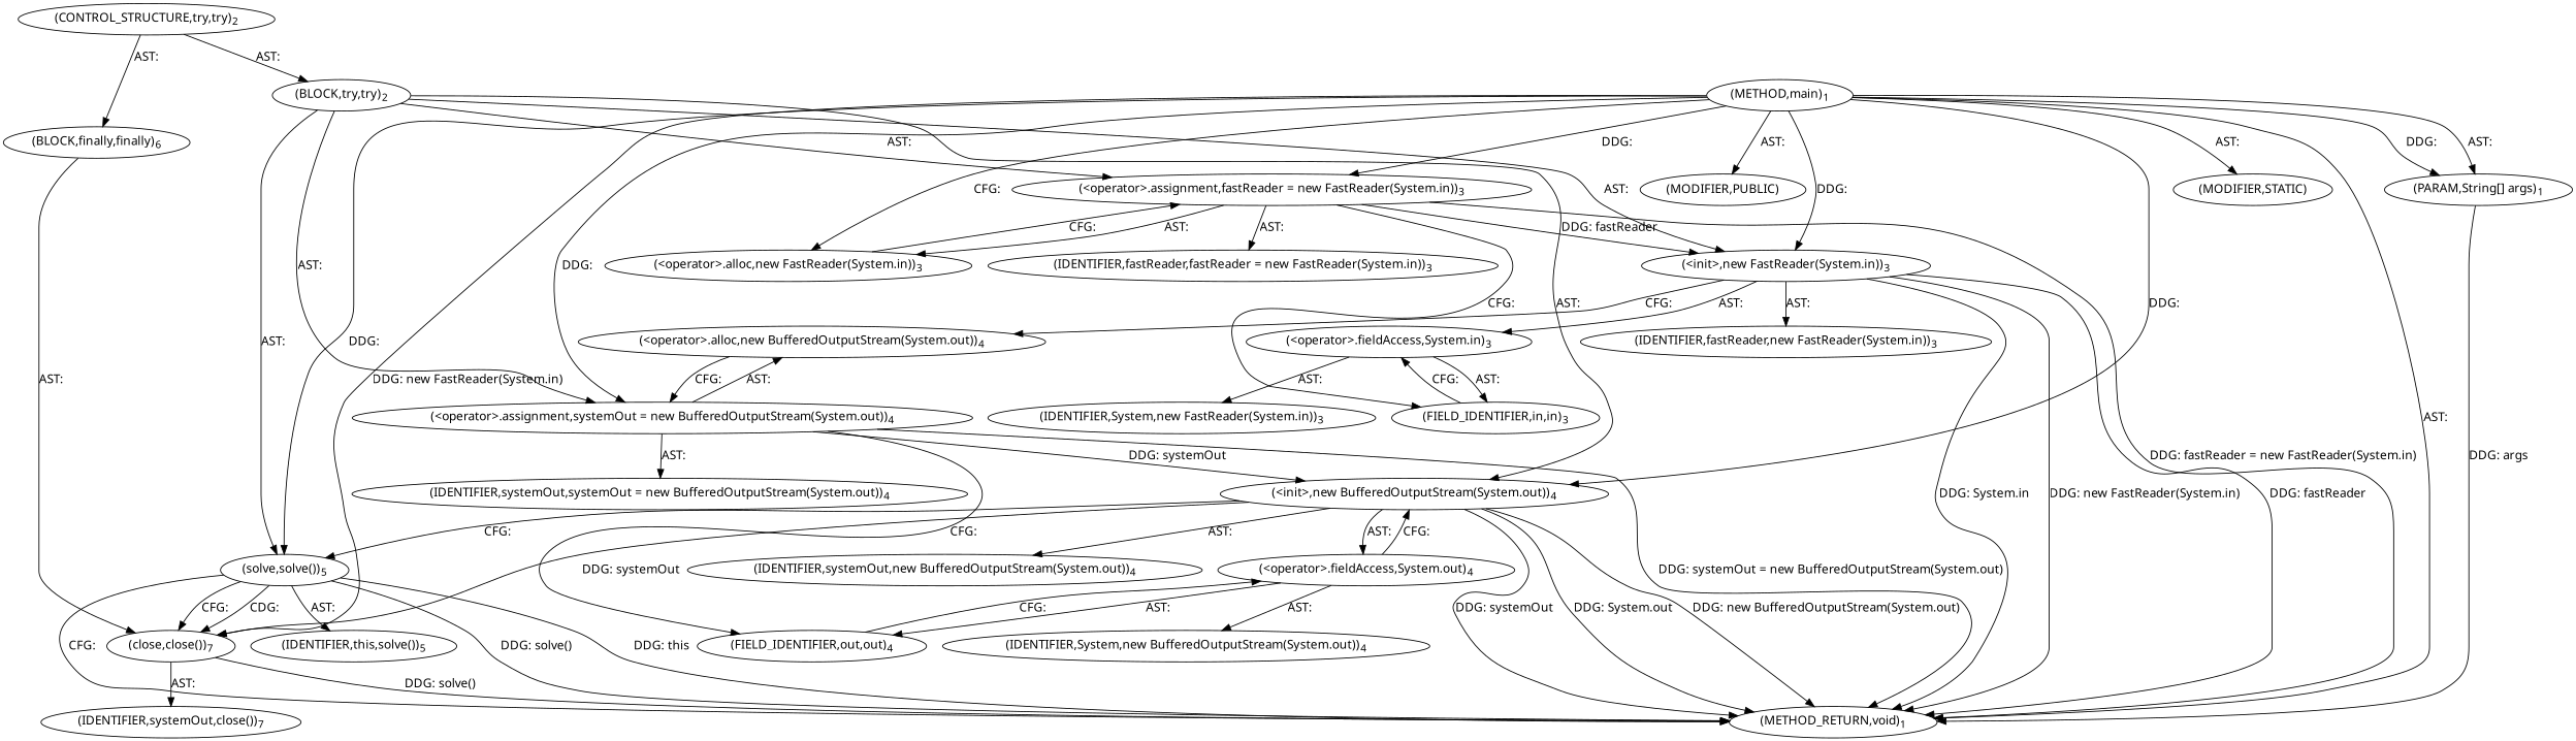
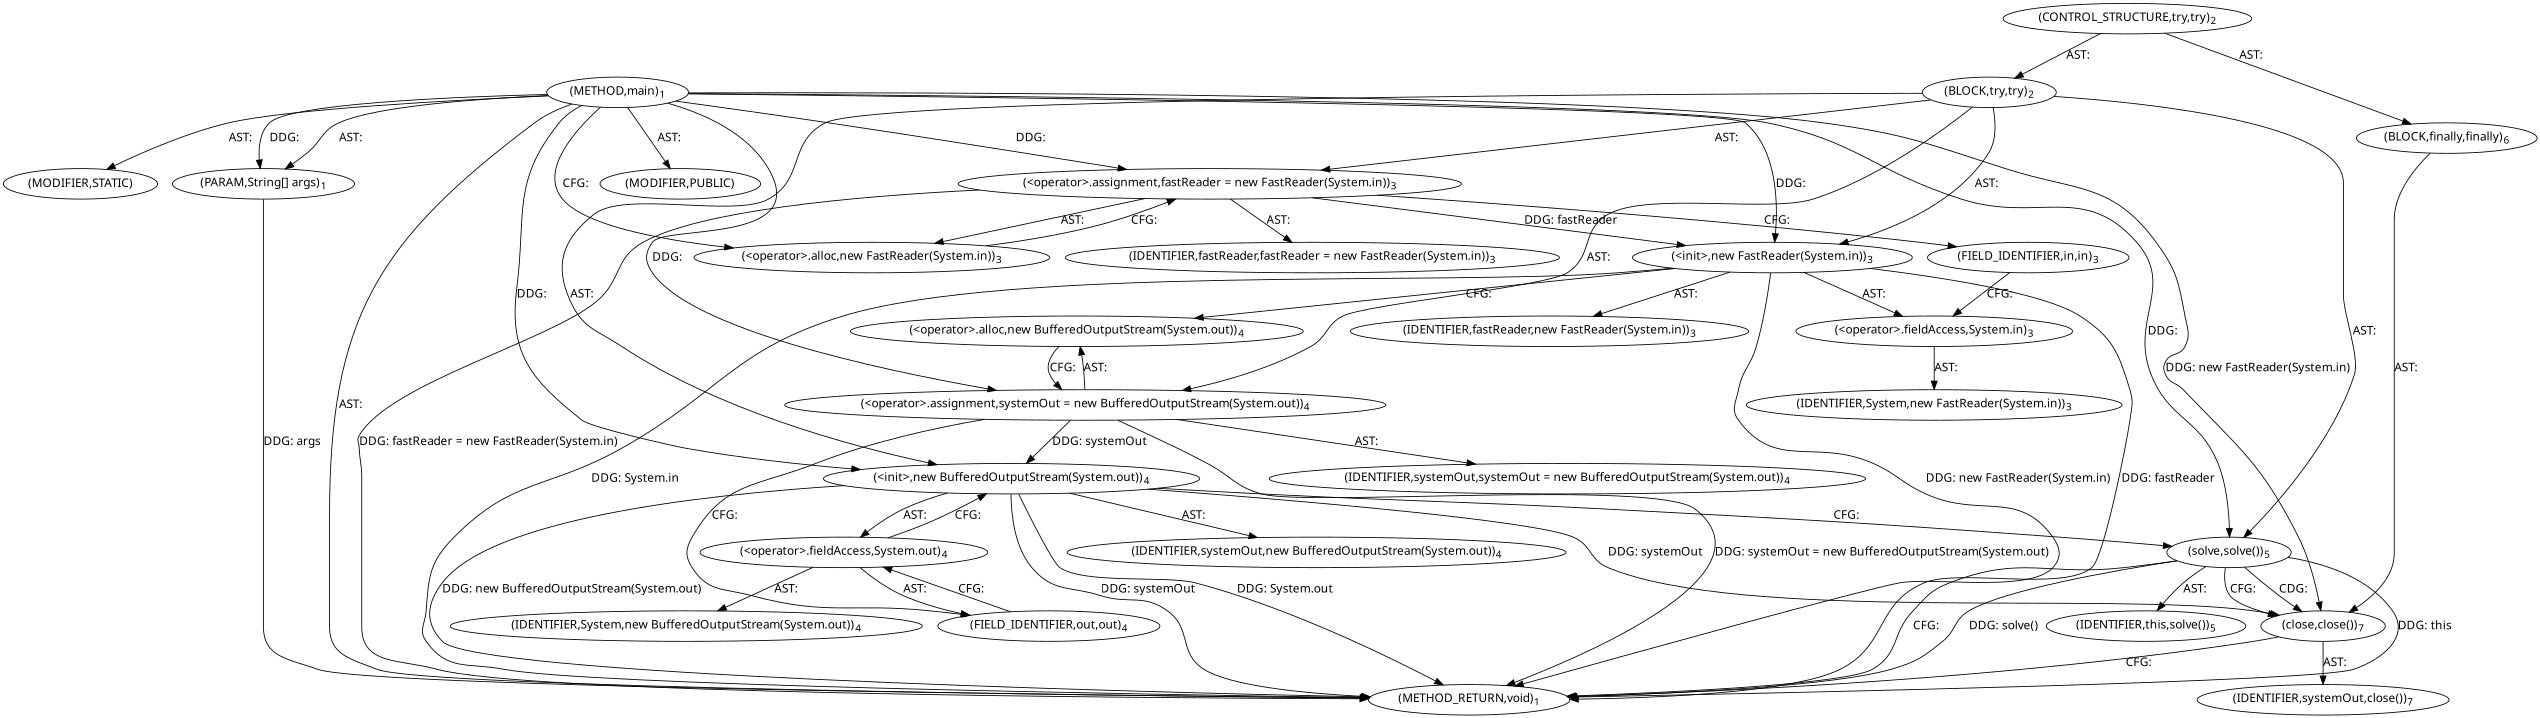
  digraph {
    fontname="Noto Sans"
    node [fontname="Noto Sans"]
    edge [fontname="Noto Sans"]
    n1 [label=<(METHOD,main)<SUB>1</SUB>>]
    n2 [label=<(PARAM,String[] args)<SUB>1</SUB>>]
    n3 [label=<(&lt;operator&gt;.assignment,fastReader = new FastReader(System.in))<SUB>3</SUB>>]
    n4 [label=<(&lt;operator&gt;.alloc,new FastReader(System.in))<SUB>3</SUB>>]
    n5 [label=<(&lt;init&gt;,new FastReader(System.in))<SUB>3</SUB>>]
    n6 [label=<(&lt;operator&gt;.assignment,systemOut = new BufferedOutputStream(System.out))<SUB>4</SUB>>]
    n7 [label=<(&lt;init&gt;,new BufferedOutputStream(System.out))<SUB>4</SUB>>]
    n8 [label=<(solve,solve())<SUB>5</SUB>>]
    n9 [label=<(close,close())<SUB>7</SUB>>]
    n10 [label=<(MODIFIER,PUBLIC)>]
    n11 [label=<(MODIFIER,STATIC)>]
    n12 [label=<(METHOD_RETURN,void)<SUB>1</SUB>>]
    n13 [label=<(IDENTIFIER,fastReader,fastReader = new FastReader(System.in))<SUB>3</SUB>>]
    n14 [label=<(FIELD_IDENTIFIER,in,in)<SUB>3</SUB>>]
    n15 [label=<(IDENTIFIER,fastReader,new FastReader(System.in))<SUB>3</SUB>>]
    n16 [label=<(&lt;operator&gt;.fieldAccess,System.in)<SUB>3</SUB>>]
    n17 [label=<(&lt;operator&gt;.alloc,new BufferedOutputStream(System.out))<SUB>4</SUB>>]
    n18 [label=<(IDENTIFIER,systemOut,systemOut = new BufferedOutputStream(System.out))<SUB>4</SUB>>]
    n19 [label=<(FIELD_IDENTIFIER,out,out)<SUB>4</SUB>>]
    n20 [label=<(IDENTIFIER,systemOut,new BufferedOutputStream(System.out))<SUB>4</SUB>>]
    n21 [label=<(&lt;operator&gt;.fieldAccess,System.out)<SUB>4</SUB>>]
    n22 [label=<(IDENTIFIER,this,solve())<SUB>5</SUB>>]
    n23 [label=<(IDENTIFIER,systemOut,close())<SUB>7</SUB>>]
    n24 [label=<(CONTROL_STRUCTURE,try,try)<SUB>2</SUB>>]
    n25 [label=<(BLOCK,try,try)<SUB>2</SUB>>]
    n26 [label=<(BLOCK,finally,finally)<SUB>6</SUB>>]
    n27 [label=<(IDENTIFIER,System,new FastReader(System.in))<SUB>3</SUB>>]
    n28 [label=<(IDENTIFIER,System,new BufferedOutputStream(System.out))<SUB>4</SUB>>]
    n1 -> n2 [label="AST: "]
    n1 -> n2 [label="DDG: "]
    n1 -> n3 [label="DDG: "]
    n1 -> n4 [label="CFG: "]
    n1 -> n5 [label="DDG: "]
    n1 -> n6 [label="DDG: "]
    n1 -> n7 [label="DDG: "]
    n1 -> n8 [label="DDG: "]
    n1 -> n9 [label="DDG: new FastReader(System.in)"]
    n1 -> n10 [label="AST: "]
    n1 -> n11 [label="AST: "]
    n1 -> n12 [label="AST: "]
    n2 -> n12 [label="DDG: args"]
    n3 -> n4 [label="AST: "]
    n3 -> n5 [label="DDG: fastReader"]
    n3 -> n12 [label="DDG: fastReader = new FastReader(System.in)"]
    n3 -> n13 [label="AST: "]
    n3 -> n14 [label="CFG: "]
    n4 -> n3 [label="CFG: "]
    n5 -> n12 [label="DDG: fastReader"]
    n5 -> n12 [label="DDG: System.in"]
    n5 -> n12 [label="DDG: new FastReader(System.in)"]
    n5 -> n15 [label="AST: "]
    n5 -> n16 [label="AST: "]
    n5 -> n17 [label="CFG: "]
    n6 -> n7 [label="DDG: systemOut"]
    n6 -> n12 [label="DDG: systemOut = new BufferedOutputStream(System.out)"]
    n6 -> n17 [label="AST: "]
    n6 -> n18 [label="AST: "]
    n6 -> n19 [label="CFG: "]
    n7 -> n8 [label="CFG: "]
    n7 -> n9 [label="DDG: systemOut"]
    n7 -> n12 [label="DDG: systemOut"]
    n7 -> n12 [label="DDG: System.out"]
    n7 -> n12 [label="DDG: new BufferedOutputStream(System.out)"]
    n7 -> n20 [label="AST: "]
    n7 -> n21 [label="AST: "]
    n8 -> n9 [label="CFG: "]
    n8 -> n9 [label="CDG: "]
    n8 -> n12 [label="CFG: "]
    n8 -> n12 [label="DDG: solve()"]
    n8 -> n12 [label="DDG: this"]
    n8 -> n22 [label="AST: "]
-   n9 -> n12 [label="DDG: solve()"]
+   n9 -> n12 [label="CFG: "]
    n9 -> n23 [label="AST: "]
    n14 -> n16 [label="CFG: "]
-   n16 -> n14 [label="AST: "]
    n16 -> n27 [label="AST: "]
    n17 -> n6 [label="CFG: "]
    n19 -> n21 [label="CFG: "]
    n21 -> n7 [label="CFG: "]
    n21 -> n19 [label="AST: "]
    n21 -> n28 [label="AST: "]
    n24 -> n25 [label="AST: "]
    n24 -> n26 [label="AST: "]
    n25 -> n3 [label="AST: "]
    n25 -> n5 [label="AST: "]
    n25 -> n6 [label="AST: "]
    n25 -> n7 [label="AST: "]
    n25 -> n8 [label="AST: "]
    n26 -> n9 [label="AST: "]
  }
